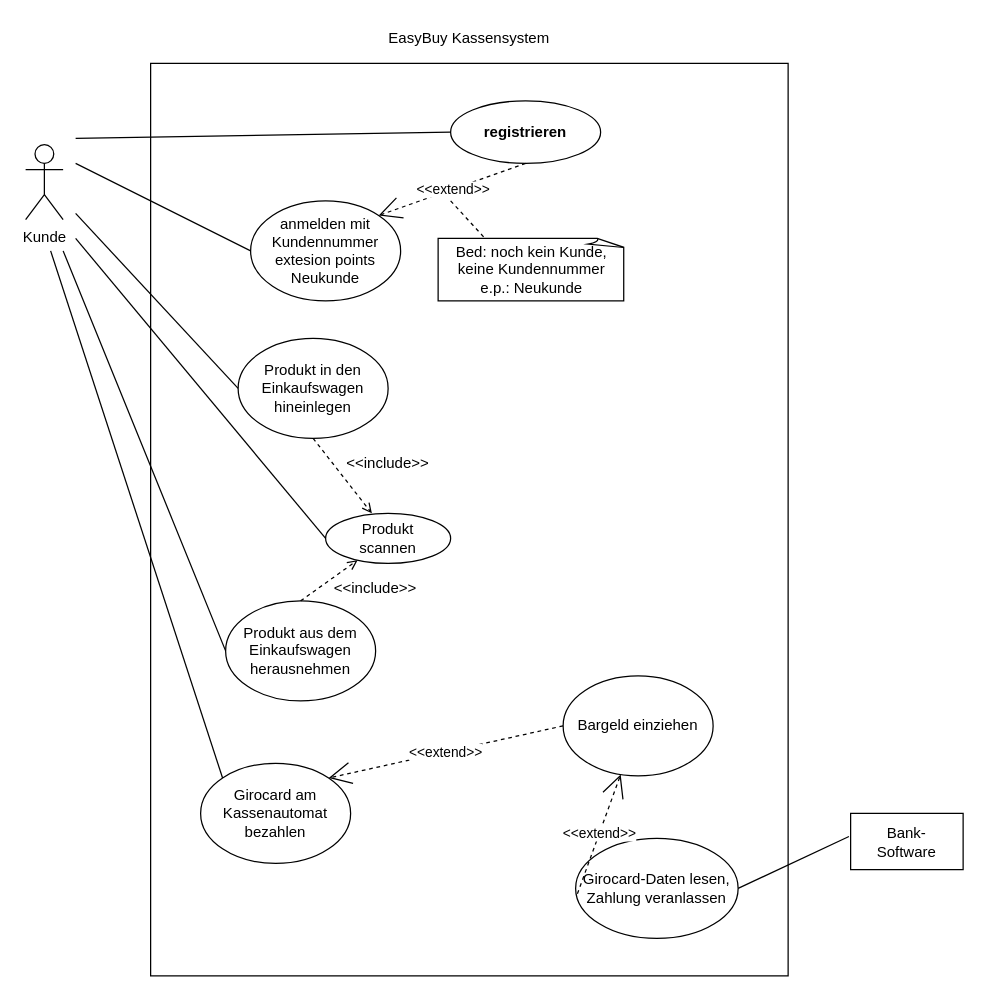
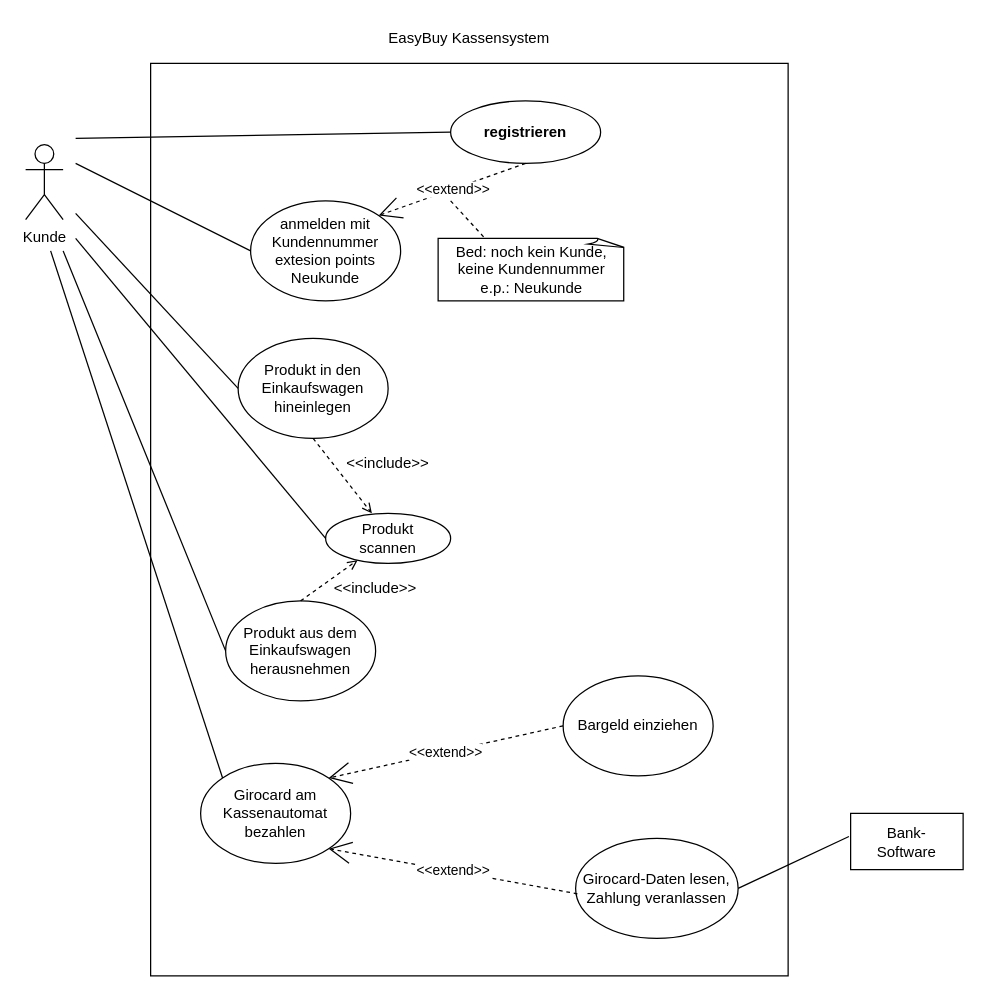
  <mxCell id="0" />
  <mxCell id="1" parent="0" />
  <mxCell id="2" value="" style="rounded=0;whiteSpace=wrap;html=1;" vertex="1" parent="1"><mxGeometry x="680" y="650" width="90" height="45" as="geometry" /></mxCell>
  <mxCell id="3" value="" style="whiteSpace=wrap;html=1;rounded=0;imageAspect=0;imageWidth=15;resizable=1;resizeWidth=1;resizeHeight=1;" parent="1" vertex="1"><mxGeometry x="120" y="50" width="510" height="730" as="geometry" /></mxCell>
  <mxCell id="4" value="Kunde" style="shape=umlActor;verticalLabelPosition=bottom;verticalAlign=top;html=1;outlineConnect=0;" parent="1" vertex="1"><mxGeometry x="20" y="115" width="30" height="60" as="geometry" /></mxCell>
  <mxCell id="5" value="" style="ellipse;whiteSpace=wrap;html=1;" parent="1" vertex="1"><mxGeometry x="360" y="80" width="120" height="50" as="geometry" /></mxCell>
  <mxCell id="6" value="EasyBuy Kassensystem" style="text;html=1;strokeColor=none;fillColor=none;align=center;verticalAlign=middle;whiteSpace=wrap;rounded=0;" parent="1" vertex="1"><mxGeometry x="285" y="20" width="180" height="20" as="geometry" /></mxCell>
  <mxCell id="7" value="&lt;b&gt;registrieren&lt;/b&gt;" style="text;html=1;strokeColor=none;fillColor=none;align=center;verticalAlign=middle;whiteSpace=wrap;rounded=0;" parent="1" vertex="1"><mxGeometry x="400" y="95" width="40" height="20" as="geometry" /></mxCell>
  <mxCell id="8" value="" style="endArrow=none;html=1;entryX=0;entryY=0.5;entryDx=0;entryDy=0;" parent="1" target="5" edge="1"><mxGeometry width="50" height="50" relative="1" as="geometry"><mxPoint x="60" y="110" as="sourcePoint" /><mxPoint x="360" y="290" as="targetPoint" /></mxGeometry></mxCell>
  <mxCell id="9" value="" style="ellipse;whiteSpace=wrap;html=1;" parent="1" vertex="1"><mxGeometry x="200" y="160" width="120" height="80" as="geometry" /></mxCell>
  <mxCell id="10" value="anmelden mit Kundennummer&lt;br&gt;extesion points Neukunde" style="text;html=1;strokeColor=none;fillColor=none;align=center;verticalAlign=middle;whiteSpace=wrap;rounded=0;" parent="1" vertex="1"><mxGeometry x="240" y="190" width="40" height="20" as="geometry" /></mxCell>
  <mxCell id="11" value="&amp;lt;&amp;lt;extend&amp;gt;&amp;gt;" style="endArrow=open;endSize=16;endFill=0;html=1;exitX=0.5;exitY=1;exitDx=0;exitDy=0;entryX=1;entryY=0;entryDx=0;entryDy=0;dashed=1;" parent="1" source="5" target="9" edge="1"><mxGeometry width="160" relative="1" as="geometry"><mxPoint x="250" y="280" as="sourcePoint" /><mxPoint x="410" y="280" as="targetPoint" /></mxGeometry></mxCell>
  <mxCell id="12" value="" style="whiteSpace=wrap;html=1;shape=mxgraph.basic.document" parent="1" vertex="1"><mxGeometry x="350" y="190" width="150" height="50" as="geometry" /></mxCell>
  <mxCell id="13" value="Bed: noch kein Kunde, keine Kundennummer&lt;br&gt;e.p.: Neukunde" style="text;html=1;strokeColor=none;fillColor=none;align=center;verticalAlign=middle;whiteSpace=wrap;rounded=0;" parent="1" vertex="1"><mxGeometry x="350" y="190" width="150" height="50" as="geometry" /></mxCell>
  <mxCell id="14" value="" style="endArrow=none;dashed=1;html=1;entryX=0.25;entryY=0;entryDx=0;entryDy=0;" parent="1" target="13" edge="1"><mxGeometry width="50" height="50" relative="1" as="geometry"><mxPoint x="360" y="160" as="sourcePoint" /><mxPoint x="360" y="220" as="targetPoint" /></mxGeometry></mxCell>
  <mxCell id="15" value="" style="endArrow=none;html=1;entryX=0;entryY=0.5;entryDx=0;entryDy=0;" parent="1" target="9" edge="1"><mxGeometry width="50" height="50" relative="1" as="geometry"><mxPoint x="60" y="130" as="sourcePoint" /><mxPoint x="360" y="320" as="targetPoint" /></mxGeometry></mxCell>
  <mxCell id="16" value="" style="ellipse;whiteSpace=wrap;html=1;" parent="1" vertex="1"><mxGeometry x="190" y="270" width="120" height="80" as="geometry" /></mxCell>
  <mxCell id="17" value="Produkt in den Einkaufswagen hineinlegen" style="text;html=1;strokeColor=none;fillColor=none;align=center;verticalAlign=middle;whiteSpace=wrap;rounded=0;" parent="1" vertex="1"><mxGeometry x="190" y="270" width="120" height="80" as="geometry" /></mxCell>
  <mxCell id="18" value="" style="endArrow=none;html=1;entryX=0;entryY=0.5;entryDx=0;entryDy=0;" parent="1" target="17" edge="1"><mxGeometry width="50" height="50" relative="1" as="geometry"><mxPoint x="60" y="170" as="sourcePoint" /><mxPoint x="360" y="310" as="targetPoint" /></mxGeometry></mxCell>
  <mxCell id="19" value="" style="ellipse;whiteSpace=wrap;html=1;" parent="1" vertex="1"><mxGeometry x="260" y="410" width="100" height="40" as="geometry" /></mxCell>
  <mxCell id="20" value="" style="ellipse;whiteSpace=wrap;html=1;" parent="1" vertex="1"><mxGeometry x="180" y="480" width="120" height="80" as="geometry" /></mxCell>
  <mxCell id="21" value="" style="endArrow=none;html=1;exitX=0;exitY=0.5;exitDx=0;exitDy=0;" parent="1" source="20" edge="1"><mxGeometry width="50" height="50" relative="1" as="geometry"><mxPoint x="310" y="360" as="sourcePoint" /><mxPoint x="50" y="200" as="targetPoint" /></mxGeometry></mxCell>
  <mxCell id="22" value="" style="endArrow=none;html=1;exitX=0;exitY=0.5;exitDx=0;exitDy=0;" parent="1" source="19" edge="1"><mxGeometry width="50" height="50" relative="1" as="geometry"><mxPoint x="310" y="360" as="sourcePoint" /><mxPoint x="60" y="190" as="targetPoint" /></mxGeometry></mxCell>
  <mxCell id="23" value="Produkt scannen" style="text;html=1;strokeColor=none;fillColor=none;align=center;verticalAlign=middle;whiteSpace=wrap;rounded=0;" parent="1" vertex="1"><mxGeometry x="290" y="420" width="40" height="20" as="geometry" /></mxCell>
  <mxCell id="24" value="Produkt aus dem Einkaufswagen herausnehmen" style="text;html=1;strokeColor=none;fillColor=none;align=center;verticalAlign=middle;whiteSpace=wrap;rounded=0;" parent="1" vertex="1"><mxGeometry x="180" y="480" width="120" height="80" as="geometry" /></mxCell>
  <mxCell id="25" value="" style="endArrow=open;dashed=1;html=1;exitX=0.5;exitY=1;exitDx=0;exitDy=0;entryX=0.37;entryY=0;entryDx=0;entryDy=0;entryPerimeter=0;endFill=0;" parent="1" source="17" target="19" edge="1"><mxGeometry width="50" height="50" relative="1" as="geometry"><mxPoint x="310" y="340" as="sourcePoint" /><mxPoint x="360" y="290" as="targetPoint" /></mxGeometry></mxCell>
  <mxCell id="26" value="" style="endArrow=open;dashed=1;html=1;exitX=0.5;exitY=0;exitDx=0;exitDy=0;endFill=0;" parent="1" source="24" target="19" edge="1"><mxGeometry width="50" height="50" relative="1" as="geometry"><mxPoint x="310" y="340" as="sourcePoint" /><mxPoint x="360" y="290" as="targetPoint" /></mxGeometry></mxCell>
  <mxCell id="27" value="&amp;lt;&amp;lt;include&amp;gt;&amp;gt;" style="text;html=1;strokeColor=none;fillColor=none;align=center;verticalAlign=middle;whiteSpace=wrap;rounded=0;" parent="1" vertex="1"><mxGeometry x="270" y="360" width="80" height="20" as="geometry" /></mxCell>
  <mxCell id="28" value="&amp;lt;&amp;lt;include&amp;gt;&amp;gt;" style="text;html=1;strokeColor=none;fillColor=none;align=center;verticalAlign=middle;whiteSpace=wrap;rounded=0;" parent="1" vertex="1"><mxGeometry x="260" y="460" width="80" height="20" as="geometry" /></mxCell>
  <mxCell id="29" value="Girocard am Kassenautomat bezahlen" style="ellipse;whiteSpace=wrap;html=1;" vertex="1" parent="1"><mxGeometry x="160" y="610" width="120" height="80" as="geometry" /></mxCell>
  <mxCell id="30" value="Bargeld einziehen" style="ellipse;whiteSpace=wrap;html=1;" vertex="1" parent="1"><mxGeometry x="450" y="540" width="120" height="80" as="geometry" /></mxCell>
  <mxCell id="31" value="Girocard-Daten lesen, Zahlung veranlassen" style="ellipse;whiteSpace=wrap;html=1;" vertex="1" parent="1"><mxGeometry x="460" y="670" width="130" height="80" as="geometry" /></mxCell>
- <mxCell id="32" value="&amp;lt;&amp;lt;extend&amp;gt;&amp;gt;" style="endArrow=open;endSize=16;endFill=0;html=1;exitX=0.011;exitY=0.554;exitDx=0;exitDy=0;dashed=1;exitPerimeter=0;" edge="1" parent="1" source="31" target="30"><mxGeometry width="160" relative="1" as="geometry"><mxPoint x="477.57" y="650" as="sourcePoint" /><mxPoint x="359.996" y="691.716" as="targetPoint" /></mxGeometry></mxCell>
+ <mxCell id="32" value="&amp;lt;&amp;lt;extend&amp;gt;&amp;gt;" style="endArrow=open;endSize=16;endFill=0;html=1;exitX=0.011;exitY=0.554;exitDx=0;exitDy=0;entryX=1;entryY=1;entryDx=0;entryDy=0;dashed=1;exitPerimeter=0;" edge="1" parent="1" source="31" target="29"><mxGeometry width="160" relative="1" as="geometry"><mxPoint x="477.57" y="650" as="sourcePoint" /><mxPoint x="359.996" y="691.716" as="targetPoint" /></mxGeometry></mxCell>
  <mxCell id="33" value="&amp;lt;&amp;lt;extend&amp;gt;&amp;gt;" style="endArrow=open;endSize=16;endFill=0;html=1;exitX=0;exitY=0.5;exitDx=0;exitDy=0;entryX=1;entryY=0;entryDx=0;entryDy=0;dashed=1;" edge="1" parent="1" source="30" target="29"><mxGeometry width="160" relative="1" as="geometry"><mxPoint x="450" y="626.04" as="sourcePoint" /><mxPoint x="330.996" y="620.004" as="targetPoint" /></mxGeometry></mxCell>
  <mxCell id="34" value="" style="endArrow=none;html=1;rounded=0;exitX=0;exitY=0;exitDx=0;exitDy=0;" edge="1" parent="1" source="29"><mxGeometry width="50" height="50" relative="1" as="geometry"><mxPoint x="80" y="510" as="sourcePoint" /><mxPoint x="40" y="200" as="targetPoint" /></mxGeometry></mxCell>
  <mxCell id="35" value="Bank-Software" style="text;html=1;strokeColor=none;fillColor=none;align=center;verticalAlign=middle;whiteSpace=wrap;rounded=0;" vertex="1" parent="1"><mxGeometry x="695" y="657.5" width="60" height="30" as="geometry" /></mxCell>
  <mxCell id="36" value="" style="endArrow=none;html=1;rounded=0;entryX=-0.015;entryY=0.411;entryDx=0;entryDy=0;entryPerimeter=0;exitX=1;exitY=0.5;exitDx=0;exitDy=0;" edge="1" parent="1" source="31" target="2"><mxGeometry width="50" height="50" relative="1" as="geometry"><mxPoint x="510" y="630" as="sourcePoint" /><mxPoint x="560" y="580" as="targetPoint" /></mxGeometry></mxCell>
